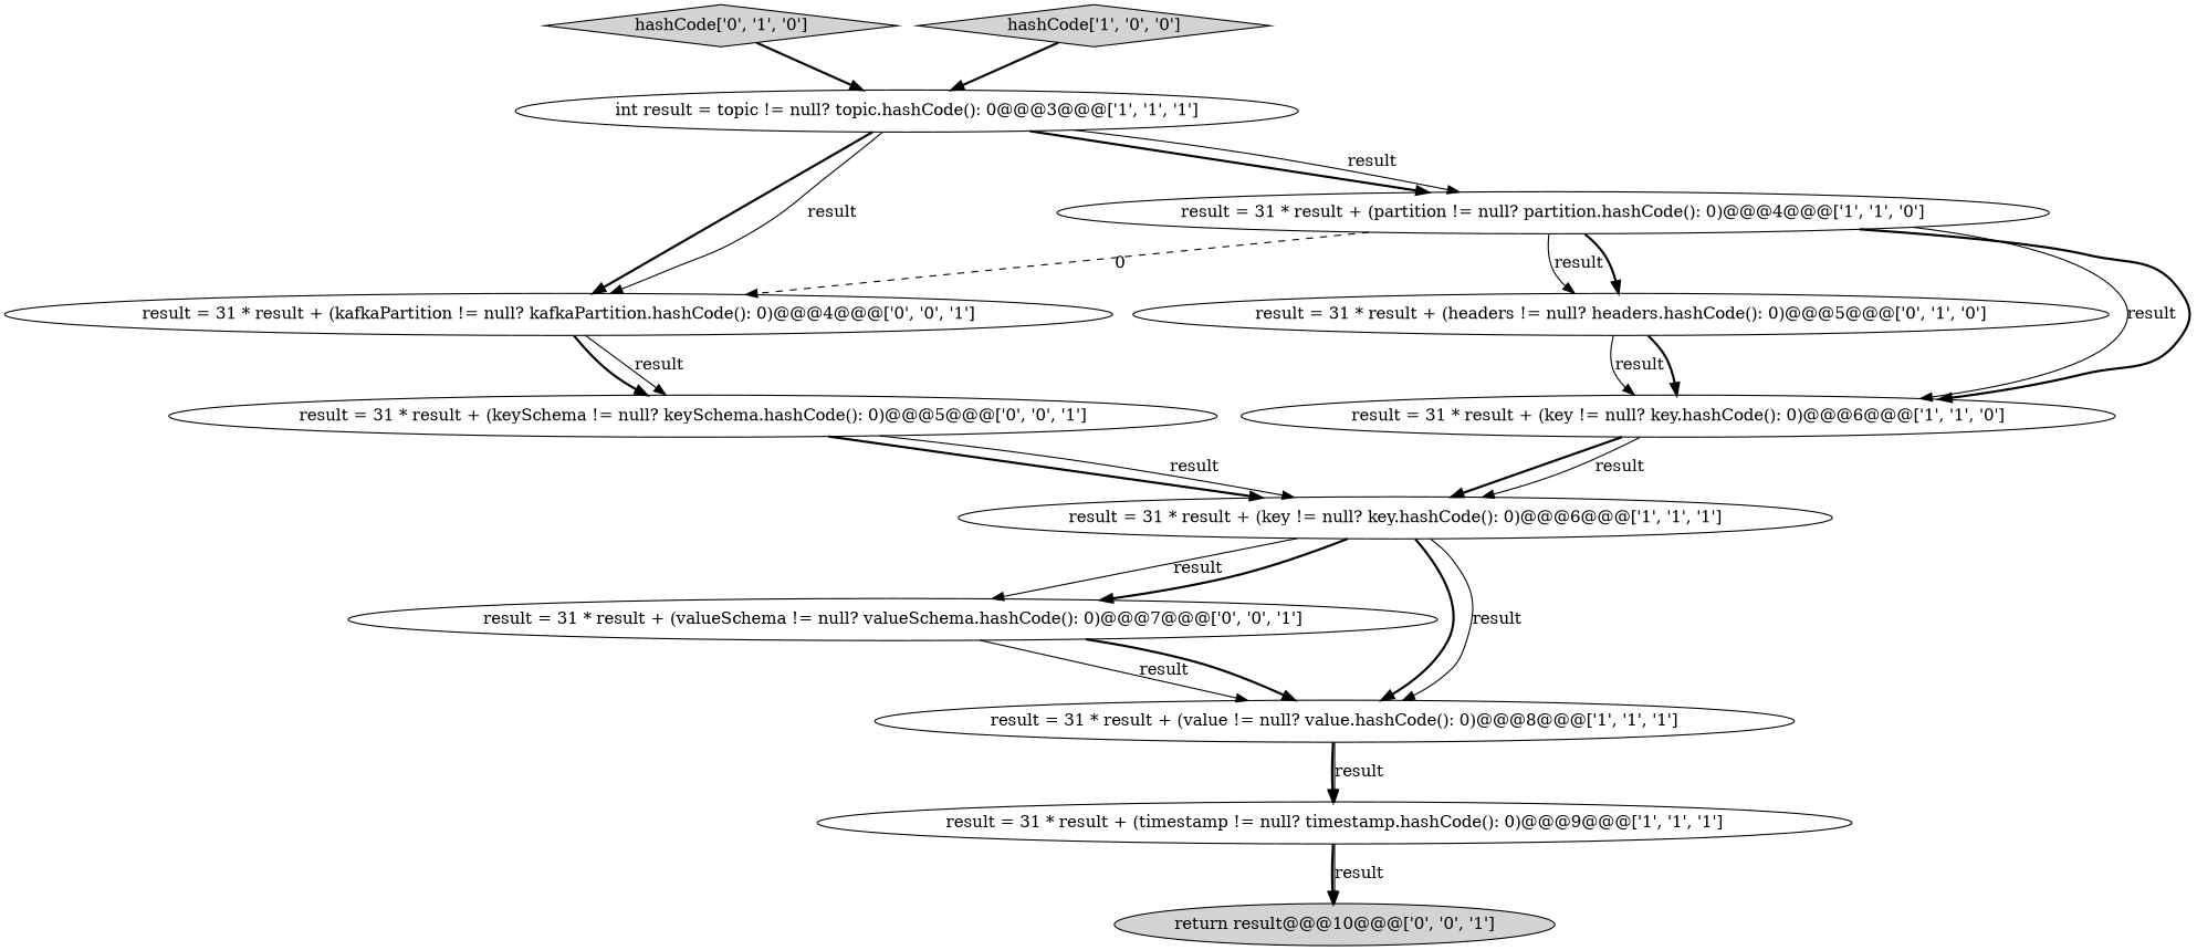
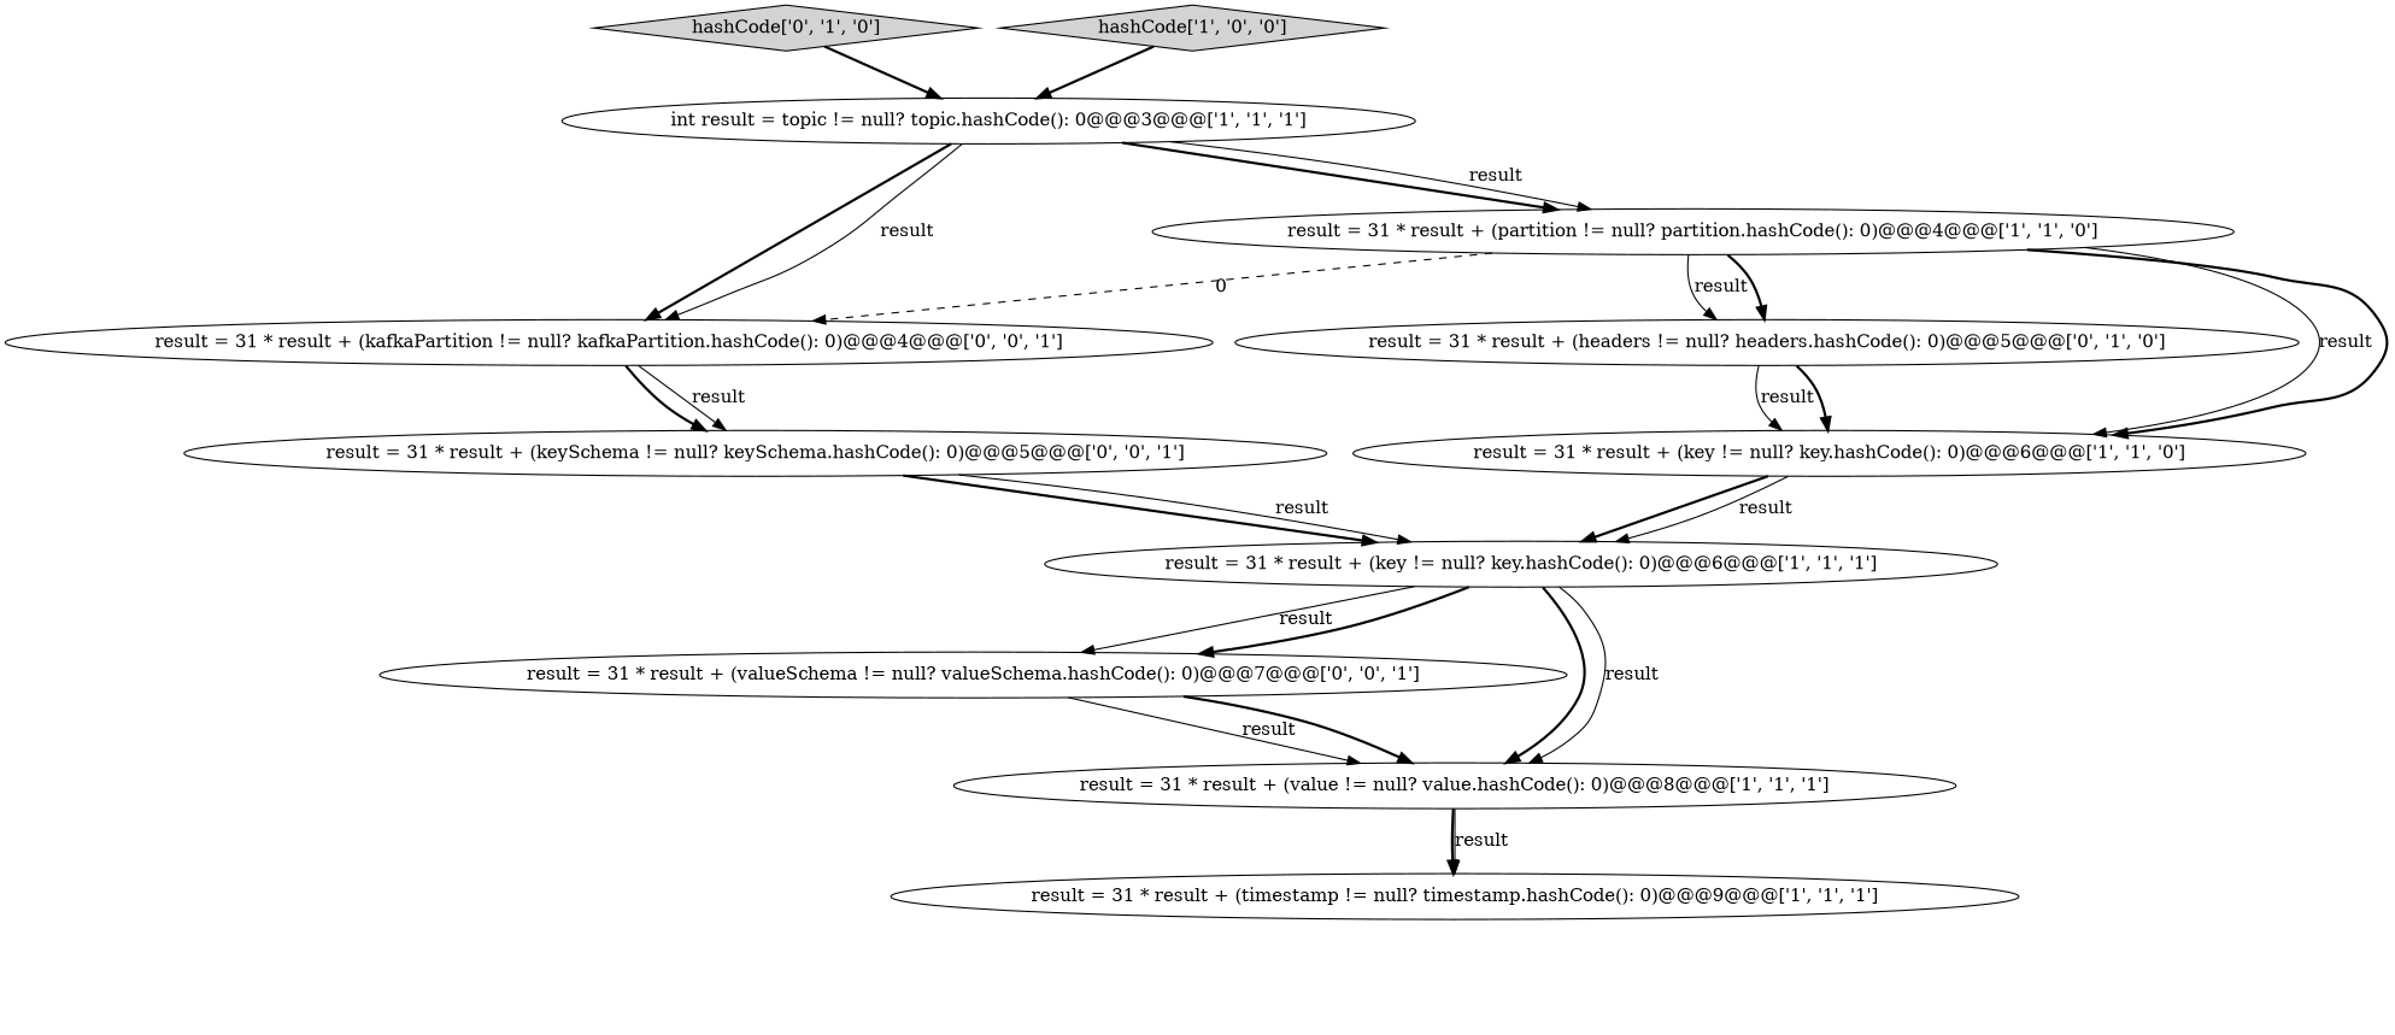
  digraph {
    node [fillcolor=white shape=ellipse style=filled]
    edge [style=bold]
    n1 [label="result = 31 * result + (kafkaPartition != null? kafkaPartition.hashCode(): 0)@@@4@@@['0', '0', '1']"]
    n2 [label="result = 31 * result + (keySchema != null? keySchema.hashCode(): 0)@@@5@@@['0', '0', '1']"]
    n3 [label="result = 31 * result + (key != null? key.hashCode(): 0)@@@6@@@['1', '1', '1']"]
-   n4 [fillcolor=lightgray label="return result@@@10@@@['0', '0', '1']"]
    n5 [label="result = 31 * result + (partition != null? partition.hashCode(): 0)@@@4@@@['1', '1', '0']"]
    n6 [label="result = 31 * result + (headers != null? headers.hashCode(): 0)@@@5@@@['0', '1', '0']"]
    n7 [label="result = 31 * result + (key != null? key.hashCode(): 0)@@@6@@@['1', '1', '0']"]
    n8 [label="result = 31 * result + (valueSchema != null? valueSchema.hashCode(): 0)@@@7@@@['0', '0', '1']"]
    n9 [label="result = 31 * result + (value != null? value.hashCode(): 0)@@@8@@@['1', '1', '1']"]
    n10 [label="result = 31 * result + (timestamp != null? timestamp.hashCode(): 0)@@@9@@@['1', '1', '1']"]
    n11 [fillcolor=lightgray label="hashCode['0', '1', '0']" shape=diamond]
    n12 [label="int result = topic != null? topic.hashCode(): 0@@@3@@@['1', '1', '1']"]
    n13 [fillcolor=lightgray label="hashCode['1', '0', '0']" shape=diamond]
    n1 -> n2
    n1 -> n2 [label=result style=solid]
    n2 -> n3
    n2 -> n3 [label=result style=solid]
    n3 -> n8 [label=result style=solid]
    n3 -> n8
    n3 -> n9
    n3 -> n9 [label=result style=solid]
    n5 -> n1 [label=0 style=dashed]
    n5 -> n6 [label=result style=solid]
    n5 -> n6
    n5 -> n7 [label=result style=solid]
    n5 -> n7
    n6 -> n7 [label=result style=solid]
    n6 -> n7
    n7 -> n3
    n7 -> n3 [label=result style=solid]
    n8 -> n9 [label=result style=solid]
    n8 -> n9
    n9 -> n10
    n9 -> n10 [label=result style=solid]
-   n10 -> n4
-   n10 -> n4 [label=result style=solid]
    n11 -> n12
    n12 -> n1
    n12 -> n1 [label=result style=solid]
    n12 -> n5
    n12 -> n5 [label=result style=solid]
    n13 -> n12
  }
